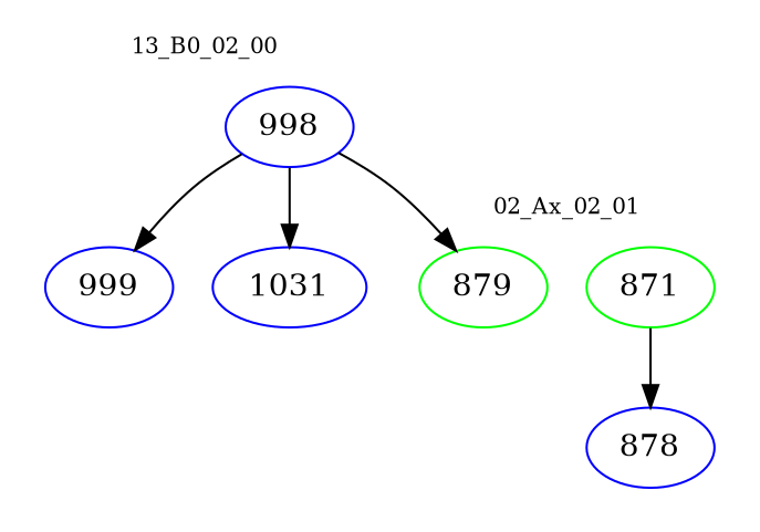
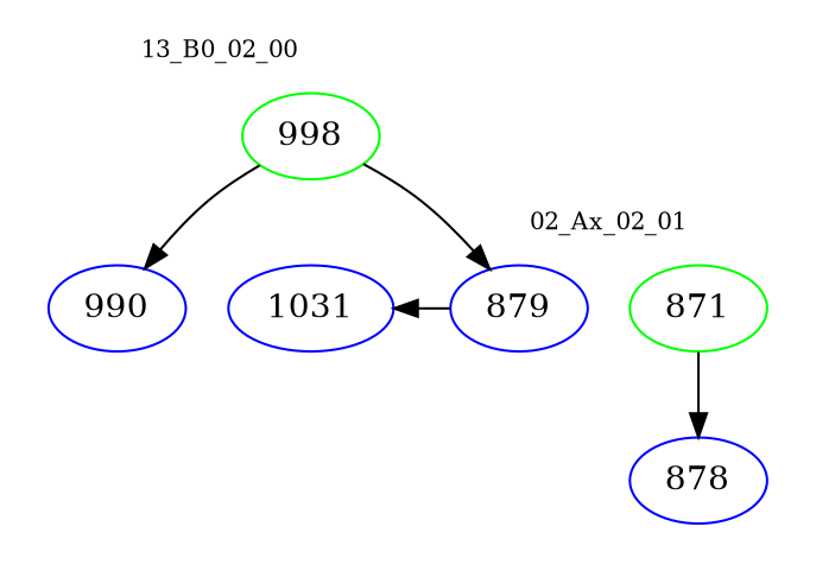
  digraph {
    node [color=blue]
    edge [color=black]
    n1 [color=green label=871]
-   n2 [color=green label=879]
+   n2 [label=879]
    n3 [label=878]
-   n4 [label=998]
-   n5 [label=999]
+   n4 [color=green label=998]
+   n5 [label=990]
    n6 [label=1031]
    subgraph cluster_1 {
      color=white
      fontsize=10
      label="02_Ax_02_01"
      n1
      n2
      n3
    }
    subgraph cluster_2 {
      color=white
      fontsize=10
      label="13_B0_02_00"
      n4
      n5
      n6
    }
    n1 -> n3
    n4 -> n2
    n4 -> n5
-   n4 -> n6
+   n2 -> n6
  }
